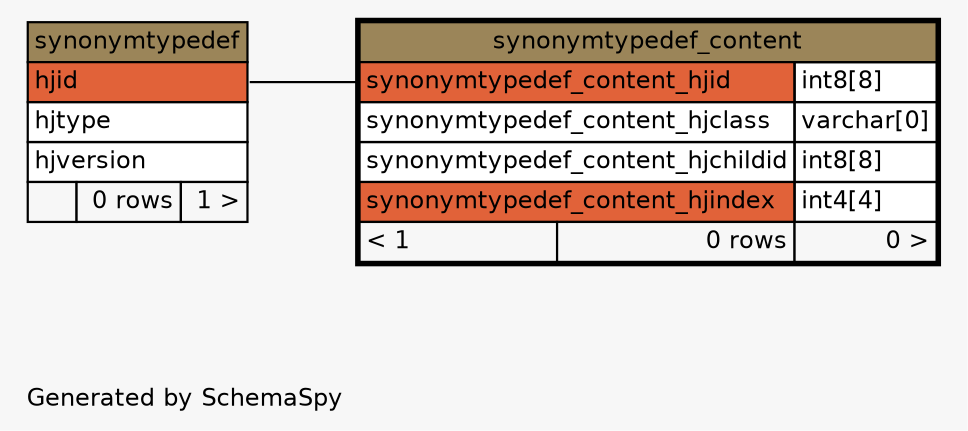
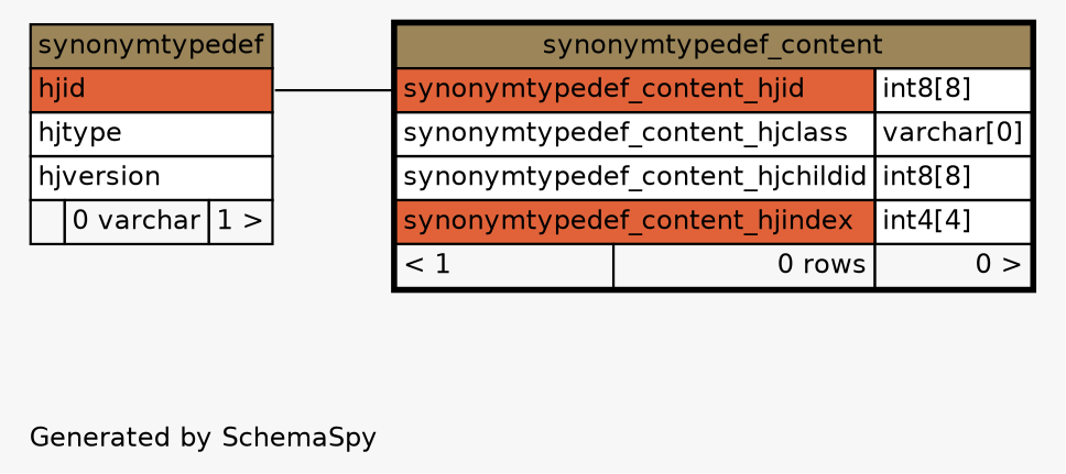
  digraph {
    bgcolor="#f7f7f7"
    fontname=Helvetica
    fontsize=11
    label="\nGenerated by SchemaSpy"
    labeljust=l
    nodesep=0.18
    rankdir=RL
    ranksep=0.46
    node [fontname=Helvetica fontsize=11 shape=plaintext]
    n1 [label=<     <TABLE BORDER="2" CELLBORDER="1" CELLSPACING="0" BGCOLOR="#ffffff">       <TR><TD COLSPAN="3" BGCOLOR="#9b8559" ALIGN="CENTER">synonymtypedef_content</TD></TR>       <TR><TD PORT="synonymtypedef_content_hjid" COLSPAN="2" BGCOLOR="#e16239" ALIGN="LEFT">synonymtypedef_content_hjid</TD><TD PORT="synonymtypedef_content_hjid.type" ALIGN="LEFT">int8[8]</TD></TR>       <TR><TD PORT="synonymtypedef_content_hjclass" COLSPAN="2" ALIGN="LEFT">synonymtypedef_content_hjclass</TD><TD PORT="synonymtypedef_content_hjclass.type" ALIGN="LEFT">varchar[0]</TD></TR>       <TR><TD PORT="synonymtypedef_content_hjchildid" COLSPAN="2" ALIGN="LEFT">synonymtypedef_content_hjchildid</TD><TD PORT="synonymtypedef_content_hjchildid.type" ALIGN="LEFT">int8[8]</TD></TR>       <TR><TD PORT="synonymtypedef_content_hjindex" COLSPAN="2" BGCOLOR="#e16239" ALIGN="LEFT">synonymtypedef_content_hjindex</TD><TD PORT="synonymtypedef_content_hjindex.type" ALIGN="LEFT">int4[4]</TD></TR>       <TR><TD ALIGN="LEFT" BGCOLOR="#f7f7f7">&lt; 1</TD><TD ALIGN="RIGHT" BGCOLOR="#f7f7f7">0 rows</TD><TD ALIGN="RIGHT" BGCOLOR="#f7f7f7">0 &gt;</TD></TR>     </TABLE>>]
-   n2 [label=<     <TABLE BORDER="0" CELLBORDER="1" CELLSPACING="0" BGCOLOR="#ffffff">       <TR><TD COLSPAN="3" BGCOLOR="#9b8559" ALIGN="CENTER">synonymtypedef</TD></TR>       <TR><TD PORT="hjid" COLSPAN="3" BGCOLOR="#e16239" ALIGN="LEFT">hjid</TD></TR>       <TR><TD PORT="hjtype" COLSPAN="3" ALIGN="LEFT">hjtype</TD></TR>       <TR><TD PORT="hjversion" COLSPAN="3" ALIGN="LEFT">hjversion</TD></TR>       <TR><TD ALIGN="LEFT" BGCOLOR="#f7f7f7">  </TD><TD ALIGN="RIGHT" BGCOLOR="#f7f7f7">0 rows</TD><TD ALIGN="RIGHT" BGCOLOR="#f7f7f7">1 &gt;</TD></TR>     </TABLE>>]
+   n2 [label=<     <TABLE BORDER="0" CELLBORDER="1" CELLSPACING="0" BGCOLOR="#ffffff">       <TR><TD COLSPAN="3" BGCOLOR="#9b8559" ALIGN="CENTER">synonymtypedef</TD></TR>       <TR><TD PORT="hjid" COLSPAN="3" BGCOLOR="#e16239" ALIGN="LEFT">hjid</TD></TR>       <TR><TD PORT="hjtype" COLSPAN="3" ALIGN="LEFT">hjtype</TD></TR>       <TR><TD PORT="hjversion" COLSPAN="3" ALIGN="LEFT">hjversion</TD></TR>       <TR><TD ALIGN="LEFT" BGCOLOR="#f7f7f7">  </TD><TD ALIGN="RIGHT" BGCOLOR="#f7f7f7">0 varchar</TD><TD ALIGN="RIGHT" BGCOLOR="#f7f7f7">1 &gt;</TD></TR>     </TABLE>>]
    n1 -> n2 [arrowhead=none arrowsize=0.8 arrowtail=crowodot headport="hjid:e" tailport="synonymtypedef_content_hjid:w"]
  }
